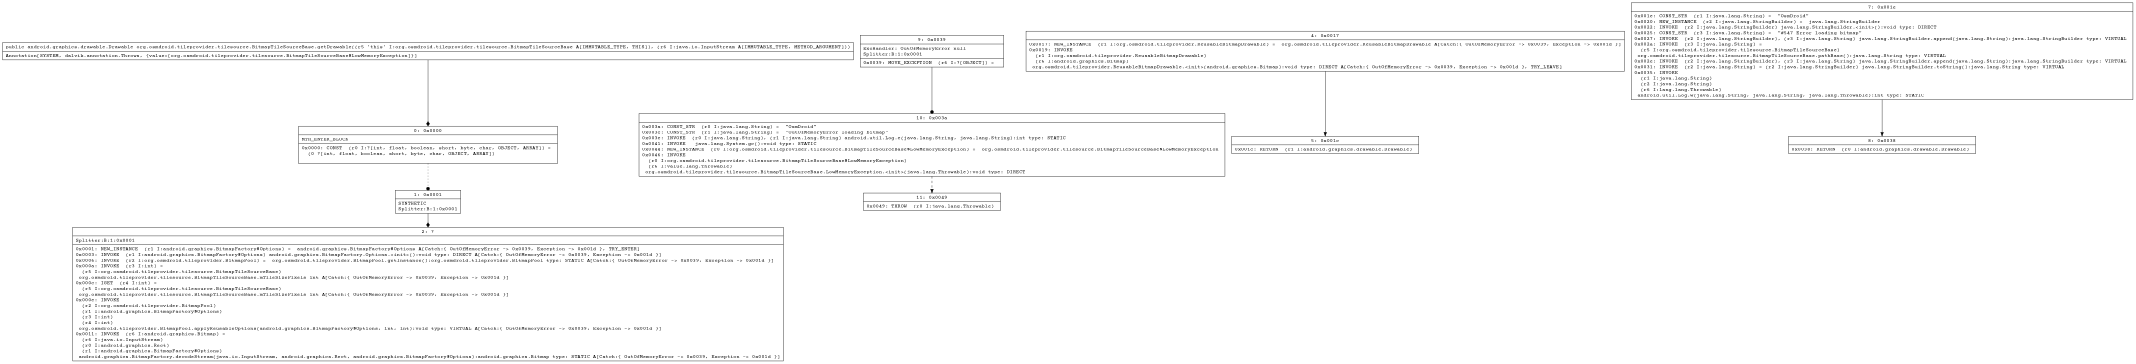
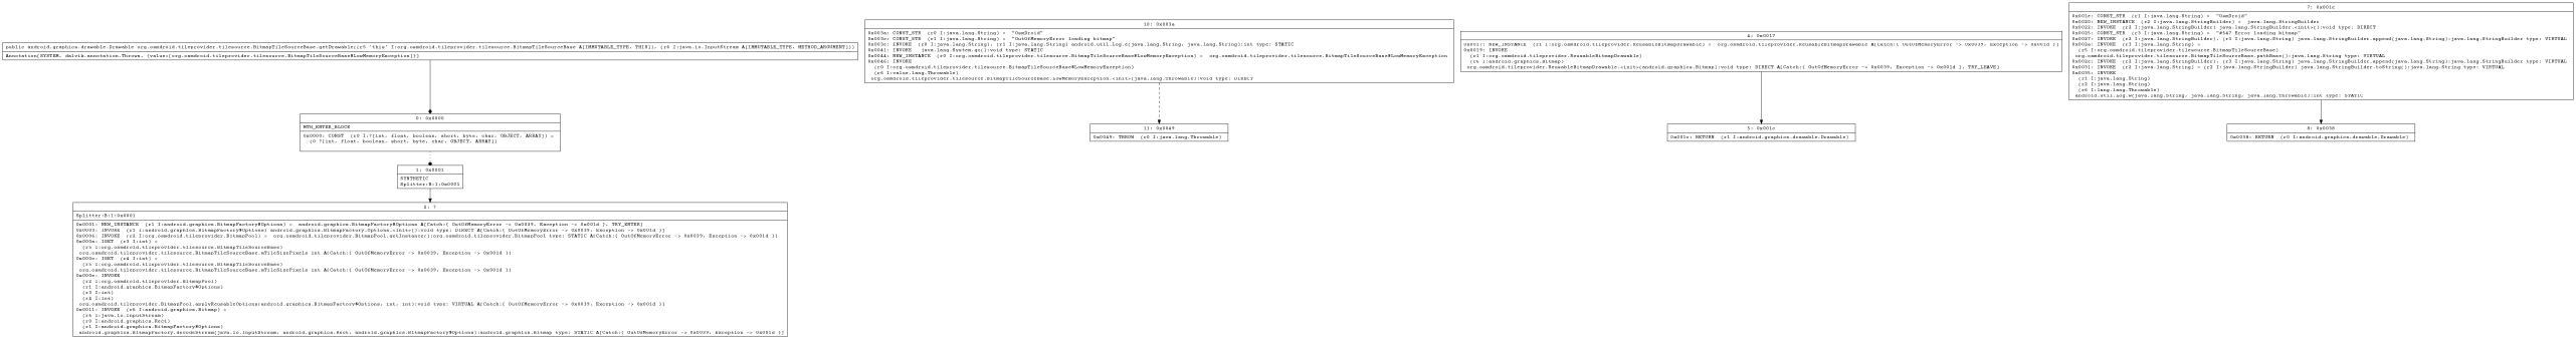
  digraph {
    fontname="Courier Prime"
    node [fontname="Courier Prime" shape=record]
    edge [arrowhead=normal fontname="Courier Prime" style=solid]
    n1 [label="{0\:\ 0x0000|MTH_ENTER_BLOCK\l|0x0000: CONST  (r0 I:?[int, float, boolean, short, byte, char, OBJECT, ARRAY]) = \l  (0 ?[int, float, boolean, short, byte, char, OBJECT, ARRAY])\l \l}"]
    n2 [label="{1\:\ 0x0001|SYNTHETIC\lSplitter:B:1:0x0001\l}"]
-   n3 [label="{2\:\ ?|Splitter:B:1:0x0001\l|0x0001: NEW_INSTANCE  (r1 I:android.graphics.BitmapFactory$Options) =  android.graphics.BitmapFactory$Options A[Catch:\{ OutOfMemoryError \-\> 0x0039, Exception \-\> 0x001d \}, TRY_ENTER]\l0x0003: INVOKE  (r1 I:android.graphics.BitmapFactory$Options) android.graphics.BitmapFactory.Options.\<init\>():void type: DIRECT A[Catch:\{ OutOfMemoryError \-\> 0x0039, Exception \-\> 0x001d \}]\l0x0006: INVOKE  (r2 I:org.osmdroid.tileprovider.BitmapPool) =  org.osmdroid.tileprovider.BitmapPool.getInstance():org.osmdroid.tileprovider.BitmapPool type: STATIC A[Catch:\{ OutOfMemoryError \-\> 0x0039, Exception \-\> 0x001d \}]\l0x000a: INVOKE  (r3 I:int) = \l  (r5 I:org.osmdroid.tileprovider.tilesource.BitmapTileSourceBase)\l org.osmdroid.tileprovider.tilesource.BitmapTileSourceBase.mTileSizePixels int A[Catch:\{ OutOfMemoryError \-\> 0x0039, Exception \-\> 0x001d \}]\l0x000c: IGET  (r4 I:int) = \l  (r5 I:org.osmdroid.tileprovider.tilesource.BitmapTileSourceBase)\l org.osmdroid.tileprovider.tilesource.BitmapTileSourceBase.mTileSizePixels int A[Catch:\{ OutOfMemoryError \-\> 0x0039, Exception \-\> 0x001d \}]\l0x000e: INVOKE  \l  (r2 I:org.osmdroid.tileprovider.BitmapPool)\l  (r1 I:android.graphics.BitmapFactory$Options)\l  (r3 I:int)\l  (r4 I:int)\l org.osmdroid.tileprovider.BitmapPool.applyReusableOptions(android.graphics.BitmapFactory$Options, int, int):void type: VIRTUAL A[Catch:\{ OutOfMemoryError \-\> 0x0039, Exception \-\> 0x001d \}]\l0x0011: INVOKE  (r6 I:android.graphics.Bitmap) = \l  (r6 I:java.io.InputStream)\l  (r0 I:android.graphics.Rect)\l  (r1 I:android.graphics.BitmapFactory$Options)\l android.graphics.BitmapFactory.decodeStream(java.io.InputStream, android.graphics.Rect, android.graphics.BitmapFactory$Options):android.graphics.Bitmap type: STATIC A[Catch:\{ OutOfMemoryError \-\> 0x0039, Exception \-\> 0x001d \}]\l}"]
-   n4 [label="{9\:\ 0x0039|ExcHandler: OutOfMemoryError null\lSplitter:B:1:0x0001\l|0x0039: MOVE_EXCEPTION  (r6 I:?[OBJECT]) =  \l}"]
+   n3 [label="{2\:\ ?|Splitter:B:1:0x0001\l|0x0001: NEW_INSTANCE  (r1 I:android.graphics.BitmapFactory$Options) =  android.graphics.BitmapFactory$Options A[Catch:\{ OutOfMemoryError \-\> 0x0039, Exception \-\> 0x001d \}, TRY_ENTER]\l0x0003: INVOKE  (r1 I:android.graphics.BitmapFactory$Options) android.graphics.BitmapFactory.Options.\<init\>():void type: DIRECT A[Catch:\{ OutOfMemoryError \-\> 0x0039, Exception \-\> 0x001d \}]\l0x0006: INVOKE  (r2 I:org.osmdroid.tileprovider.BitmapPool) =  org.osmdroid.tileprovider.BitmapPool.getInstance():org.osmdroid.tileprovider.BitmapPool type: STATIC A[Catch:\{ OutOfMemoryError \-\> 0x0039, Exception \-\> 0x001d \}]\l0x000a: IGET  (r3 I:int) = \l  (r5 I:org.osmdroid.tileprovider.tilesource.BitmapTileSourceBase)\l org.osmdroid.tileprovider.tilesource.BitmapTileSourceBase.mTileSizePixels int A[Catch:\{ OutOfMemoryError \-\> 0x0039, Exception \-\> 0x001d \}]\l0x000c: IGET  (r4 I:int) = \l  (r5 I:org.osmdroid.tileprovider.tilesource.BitmapTileSourceBase)\l org.osmdroid.tileprovider.tilesource.BitmapTileSourceBase.mTileSizePixels int A[Catch:\{ OutOfMemoryError \-\> 0x0039, Exception \-\> 0x001d \}]\l0x000e: INVOKE  \l  (r2 I:org.osmdroid.tileprovider.BitmapPool)\l  (r1 I:android.graphics.BitmapFactory$Options)\l  (r3 I:int)\l  (r4 I:int)\l org.osmdroid.tileprovider.BitmapPool.applyReusableOptions(android.graphics.BitmapFactory$Options, int, int):void type: VIRTUAL A[Catch:\{ OutOfMemoryError \-\> 0x0039, Exception \-\> 0x001d \}]\l0x0011: INVOKE  (r6 I:android.graphics.Bitmap) = \l  (r6 I:java.io.InputStream)\l  (r0 I:android.graphics.Rect)\l  (r1 I:android.graphics.BitmapFactory$Options)\l android.graphics.BitmapFactory.decodeStream(java.io.InputStream, android.graphics.Rect, android.graphics.BitmapFactory$Options):android.graphics.Bitmap type: STATIC A[Catch:\{ OutOfMemoryError \-\> 0x0039, Exception \-\> 0x001d \}]\l}"]
    n5 [label="{10\:\ 0x003a|0x003a: CONST_STR  (r0 I:java.lang.String) =  \"OsmDroid\" \l0x003c: CONST_STR  (r1 I:java.lang.String) =  \"OutOfMemoryError loading bitmap\" \l0x003e: INVOKE  (r0 I:java.lang.String), (r1 I:java.lang.String) android.util.Log.e(java.lang.String, java.lang.String):int type: STATIC \l0x0041: INVOKE   java.lang.System.gc():void type: STATIC \l0x0044: NEW_INSTANCE  (r0 I:org.osmdroid.tileprovider.tilesource.BitmapTileSourceBase$LowMemoryException) =  org.osmdroid.tileprovider.tilesource.BitmapTileSourceBase$LowMemoryException \l0x0046: INVOKE  \l  (r0 I:org.osmdroid.tileprovider.tilesource.BitmapTileSourceBase$LowMemoryException)\l  (r6 I:value.lang.Throwable)\l org.osmdroid.tileprovider.tilesource.BitmapTileSourceBase.LowMemoryException.\<init\>(java.lang.Throwable):void type: DIRECT \l}"]
    n6 [label="{4\:\ 0x0017|0x0017: NEW_INSTANCE  (r1 I:org.osmdroid.tileprovider.ReusableBitmapDrawable) =  org.osmdroid.tileprovider.ReusableBitmapDrawable A[Catch:\{ OutOfMemoryError \-\> 0x0039, Exception \-\> 0x001d \}]\l0x0019: INVOKE  \l  (r1 I:org.osmdroid.tileprovider.ReusableBitmapDrawable)\l  (r6 I:android.graphics.Bitmap)\l org.osmdroid.tileprovider.ReusableBitmapDrawable.\<init\>(android.graphics.Bitmap):void type: DIRECT A[Catch:\{ OutOfMemoryError \-\> 0x0039, Exception \-\> 0x001d \}, TRY_LEAVE]\l}"]
    n7 [label="{5\:\ 0x001c|0x001c: RETURN  (r1 I:android.graphics.drawable.Drawable) \l}"]
    n8 [label="{8\:\ 0x0038|0x0038: RETURN  (r0 I:android.graphics.drawable.Drawable) \l}"]
    n9 [label="{7\:\ 0x001e|0x001e: CONST_STR  (r1 I:java.lang.String) =  \"OsmDroid\" \l0x0020: NEW_INSTANCE  (r2 I:java.lang.StringBuilder) =  java.lang.StringBuilder \l0x0022: INVOKE  (r2 I:java.lang.StringBuilder) java.lang.StringBuilder.\<init\>():void type: DIRECT \l0x0025: CONST_STR  (r3 I:java.lang.String) =  \"#547 Error loading bitmap\" \l0x0027: INVOKE  (r2 I:java.lang.StringBuilder), (r3 I:java.lang.String) java.lang.StringBuilder.append(java.lang.String):java.lang.StringBuilder type: VIRTUAL \l0x002a: INVOKE  (r3 I:java.lang.String) = \l  (r5 I:org.osmdroid.tileprovider.tilesource.BitmapTileSourceBase)\l org.osmdroid.tileprovider.tilesource.BitmapTileSourceBase.pathBase():java.lang.String type: VIRTUAL \l0x002e: INVOKE  (r2 I:java.lang.StringBuilder), (r3 I:java.lang.String) java.lang.StringBuilder.append(java.lang.String):java.lang.StringBuilder type: VIRTUAL \l0x0031: INVOKE  (r2 I:java.lang.String) = (r2 I:java.lang.StringBuilder) java.lang.StringBuilder.toString():java.lang.String type: VIRTUAL \l0x0035: INVOKE  \l  (r1 I:java.lang.String)\l  (r2 I:java.lang.String)\l  (r6 I:lang.lang.Throwable)\l android.util.Log.w(java.lang.String, java.lang.String, java.lang.Throwable):int type: STATIC \l}"]
    n10 [label="{11\:\ 0x0049|0x0049: THROW  (r0 I:java.lang.Throwable) \l}"]
    n11 [label="{public android.graphics.drawable.Drawable org.osmdroid.tileprovider.tilesource.BitmapTileSourceBase.getDrawable((r5 'this' I:org.osmdroid.tileprovider.tilesource.BitmapTileSourceBase A[IMMUTABLE_TYPE, THIS]), (r6 I:java.io.InputStream A[IMMUTABLE_TYPE, METHOD_ARGUMENT]))  | Annotation[SYSTEM, dalvik.annotation.Throws, \{value=[org.osmdroid.tileprovider.tilesource.BitmapTileSourceBase$LowMemoryException]\}]\l}"]
    n1 -> n2 [arrowhead=dot style=dotted]
-   n2 -> n3 [arrowhead=diamond]
-   n4 -> n5 [arrowhead=dot]
+   n2 -> n3
    n5 -> n10 [style=dashed]
    n6 -> n7
    n9 -> n8
    n11 -> n1 [arrowhead=diamond]
  }
